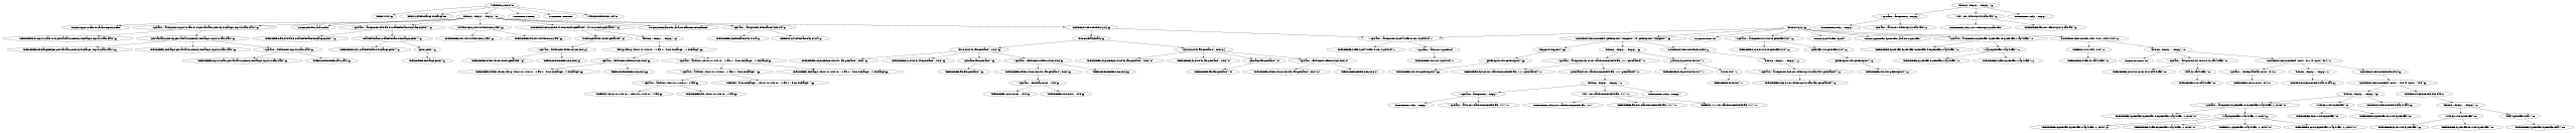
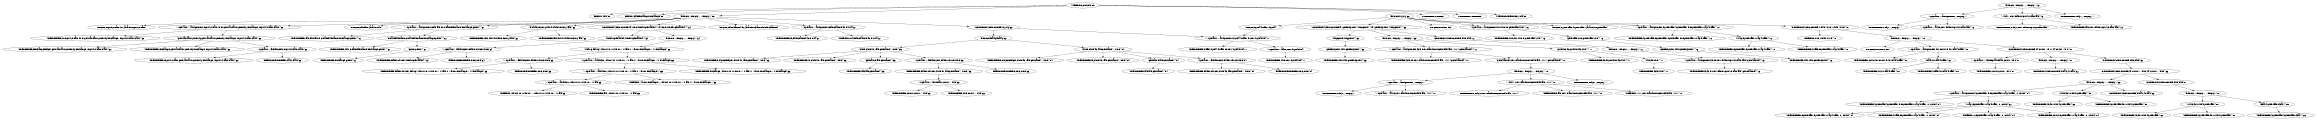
  digraph {
    n1 [label=<(METHOD,process)<SUB>89</SUB>>]
    n2 [label=<(PARAM,this)<SUB>59</SUB>>]
    n3 [label=<(PARAM,FileExchange exchange)<SUB>59</SUB>>]
    n4 [label=<(BLOCK,&lt;empty&gt;,&lt;empty&gt;)<SUB>59</SUB>>]
    n5 [label=<(MODIFIER,PUBLIC)>]
    n6 [label=<(MODIFIER,VIRTUAL)>]
    n7 [label=<(METHOD_RETURN,void)<SUB>59</SUB>>]
    n8 [label=<(LOCAL,InputStream in: java.io.InputStream)>]
    n9 [label=<(&lt;operator&gt;.assignment,InputStream in = getMandatoryInBody(exchange, InputStream.class))<SUB>60</SUB>>]
    n10 [label=<(LOCAL,File file: java.io.File)>]
    n11 [label=<(&lt;operator&gt;.assignment,File file = createFileName(exchange.getIn()))<SUB>61</SUB>>]
    n12 [label=<(buildDirectory,this.buildDirectory(file))<SUB>62</SUB>>]
    n13 [label=<(CONTROL_STRUCTURE,if (LOG.isDebugEnabled()),if (LOG.isDebugEnabled()))<SUB>64</SUB>>]
    n14 [label=<(LOCAL,FileChannel fc: java.nio.channels.FileChannel)>]
    n15 [label=<(&lt;operator&gt;.assignment,FileChannel fc = null)<SUB>67</SUB>>]
    n16 [label=<(CONTROL_STRUCTURE,try,try)<SUB>68</SUB>>]
    n17 [label=<(IDENTIFIER,in,InputStream in = getMandatoryInBody(exchange, InputStream.class))<SUB>60</SUB>>]
    n18 [label=<(getMandatoryInBody,getMandatoryInBody(exchange, InputStream.class))<SUB>60</SUB>>]
    n19 [label=<(IDENTIFIER,file,File file = createFileName(exchange.getIn()))<SUB>61</SUB>>]
    n20 [label=<(createFileName,createFileName(exchange.getIn()))<SUB>61</SUB>>]
    n21 [label=<(IDENTIFIER,this,this.buildDirectory(file))<SUB>62</SUB>>]
    n22 [label=<(IDENTIFIER,file,this.buildDirectory(file))<SUB>62</SUB>>]
    n23 [label=<(isDebugEnabled,isDebugEnabled())<SUB>64</SUB>>]
    n24 [label=<(BLOCK,&lt;empty&gt;,&lt;empty&gt;)<SUB>64</SUB>>]
    n25 [label=<(IDENTIFIER,fc,FileChannel fc = null)<SUB>67</SUB>>]
    n26 [label=<(LITERAL,null,FileChannel fc = null)<SUB>67</SUB>>]
    n27 [label=<(BLOCK,finally,finally)<SUB>92</SUB>>]
    n28 [label=<(&lt;operator&gt;.assignment,byte[] buffer = new byte[size])<SUB>77</SUB>>]
    n29 [label=<(IDENTIFIER,ExchangeHelper,getMandatoryInBody(exchange, InputStream.class))<SUB>60</SUB>>]
    n30 [label=<(IDENTIFIER,exchange,getMandatoryInBody(exchange, InputStream.class))<SUB>60</SUB>>]
    n31 [label=<(&lt;operator&gt;.fieldAccess,InputStream.class)<SUB>60</SUB>>]
    n32 [label=<(IDENTIFIER,InputStream,getMandatoryInBody(exchange, InputStream.class))<SUB>60</SUB>>]
    n33 [label=<(FIELD_IDENTIFIER,class,class)<SUB>60</SUB>>]
    n34 [label=<(IDENTIFIER,this,createFileName(exchange.getIn()))<SUB>61</SUB>>]
    n35 [label=<(getIn,getIn())<SUB>61</SUB>>]
    n36 [label=<(IDENTIFIER,exchange,getIn())<SUB>61</SUB>>]
    n37 [label=<(&lt;operator&gt;.fieldAccess,FileProducer.LOG)<SUB>64</SUB>>]
    n38 [label=<(debug,debug(&quot;About to write to: &quot; + file + &quot; from exchange: &quot; + exchange))<SUB>65</SUB>>]
    n39 [label=<(IDENTIFIER,FileProducer,isDebugEnabled())<SUB>64</SUB>>]
    n40 [label=<(FIELD_IDENTIFIER,LOG,LOG)<SUB>64</SUB>>]
    n41 [label=<(&lt;operator&gt;.fieldAccess,FileProducer.LOG)<SUB>65</SUB>>]
    n42 [label=<(&lt;operator&gt;.addition,&quot;About to write to: &quot; + file + &quot; from exchange: &quot; + exchange)<SUB>65</SUB>>]
    n43 [label=<(IDENTIFIER,FileProducer,debug(&quot;About to write to: &quot; + file + &quot; from exchange: &quot; + exchange))<SUB>65</SUB>>]
    n44 [label=<(FIELD_IDENTIFIER,LOG,LOG)<SUB>65</SUB>>]
    n45 [label=<(&lt;operator&gt;.addition,&quot;About to write to: &quot; + file + &quot; from exchange: &quot;)<SUB>65</SUB>>]
    n46 [label=<(IDENTIFIER,exchange,&quot;About to write to: &quot; + file + &quot; from exchange: &quot; + exchange)<SUB>65</SUB>>]
    n47 [label=<(&lt;operator&gt;.addition,&quot;About to write to: &quot; + file)<SUB>65</SUB>>]
    n48 [label=<(LITERAL,&quot; from exchange: &quot;,&quot;About to write to: &quot; + file + &quot; from exchange: &quot;)<SUB>65</SUB>>]
    n49 [label=<(LITERAL,&quot;About to write to: &quot;,&quot;About to write to: &quot; + file)<SUB>65</SUB>>]
    n50 [label=<(IDENTIFIER,file,&quot;About to write to: &quot; + file)<SUB>65</SUB>>]
    n51 [label=<(BLOCK,try,try)<SUB>68</SUB>>]
    n52 [label=<(CONTROL_STRUCTURE,if (getEndpoint().isAppend()),if (getEndpoint().isAppend()))<SUB>69</SUB>>]
    n53 [label=<(LOCAL,int size: int)>]
    n54 [label=<(&lt;operator&gt;.assignment,int size = getBufferSize())<SUB>76</SUB>>]
    n55 [label=<(LOCAL,byte[] buffer: byte[])>]
    n56 [label=<(LOCAL,ByteBuffer byteBuffer: java.nio.ByteBuffer)>]
    n57 [label=<(&lt;operator&gt;.assignment,ByteBuffer byteBuffer = ByteBuffer.wrap(buffer))<SUB>78</SUB>>]
    n58 [label=<(CONTROL_STRUCTURE,while (true),while (true))<SUB>79</SUB>>]
    n59 [label=<(close,close(in, file.getName(), LOG))<SUB>93</SUB>>]
    n60 [label=<(close,close(fc, file.getName(), LOG))<SUB>94</SUB>>]
    n61 [label=<(isAppend,isAppend())<SUB>69</SUB>>]
    n62 [label=<(BLOCK,&lt;empty&gt;,&lt;empty&gt;)<SUB>69</SUB>>]
    n63 [label=<(CONTROL_STRUCTURE,else,else)<SUB>72</SUB>>]
    n64 [label=<(IDENTIFIER,size,int size = getBufferSize())<SUB>76</SUB>>]
    n65 [label=<(getBufferSize,getBufferSize())<SUB>76</SUB>>]
    n66 [label=<(IDENTIFIER,buffer,byte[] buffer = new byte[size])<SUB>77</SUB>>]
    n67 [label=<(&lt;operator&gt;.alloc,new byte[size])>]
    n68 [label=<(IDENTIFIER,byteBuffer,ByteBuffer byteBuffer = ByteBuffer.wrap(buffer))<SUB>78</SUB>>]
    n69 [label=<(wrap,ByteBuffer.wrap(buffer))<SUB>78</SUB>>]
    n70 [label=<(LITERAL,true,while (true))<SUB>79</SUB>>]
    n71 [label=<(BLOCK,&lt;empty&gt;,&lt;empty&gt;)<SUB>79</SUB>>]
    n72 [label=<(getEndpoint,this.getEndpoint())<SUB>69</SUB>>]
    n73 [label=<(&lt;operator&gt;.assignment,fc = new RandomAccessFile(file, &quot;rw&quot;).getChannel())<SUB>70</SUB>>]
    n74 [label=<(position,fc.position(fc.size()))<SUB>71</SUB>>]
    n75 [label=<(BLOCK,&lt;empty&gt;,&lt;empty&gt;)<SUB>72</SUB>>]
    n76 [label=<(IDENTIFIER,this,this.getEndpoint())<SUB>69</SUB>>]
    n77 [label=<(IDENTIFIER,fc,fc = new RandomAccessFile(file, &quot;rw&quot;).getChannel())<SUB>70</SUB>>]
    n78 [label=<(getChannel,new RandomAccessFile(file, &quot;rw&quot;).getChannel())<SUB>70</SUB>>]
    n79 [label=<(IDENTIFIER,fc,fc.position(fc.size()))<SUB>71</SUB>>]
    n80 [label=<(size,fc.size())<SUB>71</SUB>>]
    n81 [label=<(BLOCK,&lt;empty&gt;,&lt;empty&gt;)<SUB>70</SUB>>]
    n82 [label=<(&lt;operator&gt;.assignment,&lt;empty&gt;)>]
    n83 [label=<(&lt;init&gt;,new RandomAccessFile(file, &quot;rw&quot;))<SUB>70</SUB>>]
    n84 [label=<(IDENTIFIER,$obj0,&lt;empty&gt;)>]
    n85 [label=<(IDENTIFIER,$obj0,&lt;empty&gt;)>]
    n86 [label=<(&lt;operator&gt;.alloc,new RandomAccessFile(file, &quot;rw&quot;))<SUB>70</SUB>>]
    n87 [label=<(IDENTIFIER,$obj0,new RandomAccessFile(file, &quot;rw&quot;))>]
    n88 [label=<(IDENTIFIER,file,new RandomAccessFile(file, &quot;rw&quot;))<SUB>70</SUB>>]
    n89 [label=<(LITERAL,&quot;rw&quot;,new RandomAccessFile(file, &quot;rw&quot;))<SUB>70</SUB>>]
    n90 [label=<(IDENTIFIER,fc,fc.size())<SUB>71</SUB>>]
    n91 [label=<(&lt;operator&gt;.assignment,fc = new FileOutputStream(file).getChannel())<SUB>73</SUB>>]
    n92 [label=<(IDENTIFIER,fc,fc = new FileOutputStream(file).getChannel())<SUB>73</SUB>>]
    n93 [label=<(BLOCK,&lt;empty&gt;,&lt;empty&gt;)<SUB>73</SUB>>]
    n94 [label=<(&lt;operator&gt;.assignment,&lt;empty&gt;)>]
    n95 [label=<(&lt;init&gt;,new FileOutputStream(file))<SUB>73</SUB>>]
    n96 [label=<(IDENTIFIER,$obj1,&lt;empty&gt;)>]
    n97 [label=<(IDENTIFIER,$obj1,&lt;empty&gt;)>]
    n98 [label=<(&lt;operator&gt;.alloc,new FileOutputStream(file))<SUB>73</SUB>>]
    n99 [label=<(IDENTIFIER,$obj1,new FileOutputStream(file))>]
    n100 [label=<(IDENTIFIER,file,new FileOutputStream(file))<SUB>73</SUB>>]
    n101 [label=<(getEndpoint,this.getEndpoint())<SUB>76</SUB>>]
    n102 [label=<(IDENTIFIER,this,this.getEndpoint())<SUB>76</SUB>>]
    n103 [label=<(IDENTIFIER,size,new byte[size])<SUB>77</SUB>>]
    n104 [label=<(IDENTIFIER,ByteBuffer,ByteBuffer.wrap(buffer))<SUB>78</SUB>>]
    n105 [label=<(IDENTIFIER,buffer,ByteBuffer.wrap(buffer))<SUB>78</SUB>>]
    n106 [label=<(LOCAL,int count: int)>]
    n107 [label=<(&lt;operator&gt;.assignment,int count = in.read(buffer))<SUB>80</SUB>>]
    n108 [label=<(CONTROL_STRUCTURE,if (count &lt;= 0),if (count &lt;= 0))<SUB>81</SUB>>]
    n109 [label=<(IDENTIFIER,count,int count = in.read(buffer))<SUB>80</SUB>>]
    n110 [label=<(read,in.read(buffer))<SUB>80</SUB>>]
    n111 [label=<(&lt;operator&gt;.lessEqualsThan,count &lt;= 0)<SUB>81</SUB>>]
    n112 [label=<(BLOCK,&lt;empty&gt;,&lt;empty&gt;)<SUB>81</SUB>>]
    n113 [label=<(CONTROL_STRUCTURE,else,else)<SUB>83</SUB>>]
    n114 [label=<(IDENTIFIER,in,in.read(buffer))<SUB>80</SUB>>]
    n115 [label=<(IDENTIFIER,buffer,in.read(buffer))<SUB>80</SUB>>]
    n116 [label=<(IDENTIFIER,count,count &lt;= 0)<SUB>81</SUB>>]
    n117 [label=<(CONTROL_STRUCTURE,break;,break;)<SUB>82</SUB>>]
    n118 [label=<(CONTROL_STRUCTURE,if (count &lt; size),if (count &lt; size))<SUB>83</SUB>>]
    n119 [label=<(BLOCK,&lt;empty&gt;,&lt;empty&gt;)<SUB>83</SUB>>]
    n120 [label=<(CONTROL_STRUCTURE,else,else)<SUB>87</SUB>>]
    n121 [label=<(&lt;operator&gt;.lessThan,count &lt; size)<SUB>83</SUB>>]
    n122 [label=<(IDENTIFIER,count,count &lt; size)<SUB>83</SUB>>]
    n123 [label=<(IDENTIFIER,size,count &lt; size)<SUB>83</SUB>>]
    n124 [label=<(&lt;operator&gt;.assignment,byteBuffer = ByteBuffer.wrap(buffer, 0, count))<SUB>84</SUB>>]
    n125 [label=<(write,fc.write(byteBuffer))<SUB>85</SUB>>]
    n126 [label=<(CONTROL_STRUCTURE,break;,break;)<SUB>86</SUB>>]
    n127 [label=<(BLOCK,&lt;empty&gt;,&lt;empty&gt;)<SUB>87</SUB>>]
    n128 [label=<(IDENTIFIER,byteBuffer,byteBuffer = ByteBuffer.wrap(buffer, 0, count))<SUB>84</SUB>>]
    n129 [label=<(wrap,ByteBuffer.wrap(buffer, 0, count))<SUB>82</SUB>>]
    n130 [label=<(IDENTIFIER,fc,fc.write(byteBuffer))<SUB>85</SUB>>]
    n131 [label=<(IDENTIFIER,byteBuffer,fc.write(byteBuffer))<SUB>85</SUB>>]
    n132 [label=<(IDENTIFIER,ByteBuffer,ByteBuffer.wrap(buffer, 0, count))<SUB>84</SUB>>]
    n133 [label=<(IDENTIFIER,buffer,ByteBuffer.wrap(buffer, 0, count))<SUB>84</SUB>>]
    n134 [label=<(LITERAL,0,ByteBuffer.wrap(buffer, 0, count))<SUB>84</SUB>>]
    n135 [label=<(IDENTIFIER,count,ByteBuffer.wrap(buffer, 0, count))<SUB>84</SUB>>]
    n136 [label=<(write,fc.write(byteBuffer))<SUB>88</SUB>>]
    n137 [label=<(clear,byteBuffer.clear())<SUB>89</SUB>>]
    n138 [label=<(IDENTIFIER,fc,fc.write(byteBuffer))<SUB>88</SUB>>]
    n139 [label=<(IDENTIFIER,byteBuffer,fc.write(byteBuffer))<SUB>88</SUB>>]
    n140 [label=<(IDENTIFIER,byteBuffer,byteBuffer.clear())<SUB>89</SUB>>]
    n141 [label=<(IDENTIFIER,ObjectHelper,close(in, file.getName(), LOG))<SUB>93</SUB>>]
    n142 [label=<(IDENTIFIER,in,close(in, file.getName(), LOG))<SUB>93</SUB>>]
    n143 [label=<(getName,file.getName())<SUB>93</SUB>>]
    n144 [label=<(&lt;operator&gt;.fieldAccess,FileProducer.LOG)<SUB>93</SUB>>]
    n145 [label=<(IDENTIFIER,ObjectHelper,close(fc, file.getName(), LOG))<SUB>94</SUB>>]
    n146 [label=<(IDENTIFIER,fc,close(fc, file.getName(), LOG))<SUB>94</SUB>>]
    n147 [label=<(getName,file.getName())<SUB>94</SUB>>]
    n148 [label=<(&lt;operator&gt;.fieldAccess,FileProducer.LOG)<SUB>94</SUB>>]
    n149 [label=<(IDENTIFIER,file,file.getName())<SUB>93</SUB>>]
    n150 [label=<(IDENTIFIER,FileProducer,close(in, file.getName(), LOG))<SUB>93</SUB>>]
    n151 [label=<(FIELD_IDENTIFIER,LOG,LOG)<SUB>93</SUB>>]
    n152 [label=<(IDENTIFIER,file,file.getName())<SUB>94</SUB>>]
    n153 [label=<(IDENTIFIER,FileProducer,close(fc, file.getName(), LOG))<SUB>94</SUB>>]
    n154 [label=<(FIELD_IDENTIFIER,LOG,LOG)<SUB>94</SUB>>]
    n1 -> n2
    n1 -> n3
    n1 -> n4
    n1 -> n5
    n1 -> n6
    n1 -> n7
    n4 -> n8
    n4 -> n9
    n4 -> n10
    n4 -> n11
    n4 -> n12
    n4 -> n13
    n4 -> n14
    n4 -> n15
    n4 -> n16
    n9 -> n17
    n9 -> n18
    n11 -> n19
    n11 -> n20
    n12 -> n21
    n12 -> n22
    n13 -> n23
    n13 -> n24
    n15 -> n25
    n15 -> n26
    n16 -> n27
    n16 -> n28
    n18 -> n29
    n18 -> n30
    n18 -> n31
    n20 -> n34
    n20 -> n35
    n23 -> n37
    n24 -> n38
    n27 -> n59
    n27 -> n60
    n28 -> n66
    n28 -> n67
    n31 -> n32
    n31 -> n33
    n35 -> n36
    n37 -> n39
    n37 -> n40
    n38 -> n41
    n38 -> n42
    n41 -> n43
    n41 -> n44
    n42 -> n45
    n42 -> n46
    n45 -> n47
    n45 -> n48
    n47 -> n49
    n47 -> n50
-   n51 -> n28
+   n55 -> n28
    n51 -> n52
    n51 -> n53
    n51 -> n54
    n51 -> n55
    n51 -> n56
    n51 -> n57
    n51 -> n58
    n52 -> n61
    n52 -> n62
    n52 -> n63
    n54 -> n64
    n54 -> n65
    n57 -> n68
    n57 -> n69
    n58 -> n70
    n58 -> n71
    n59 -> n141
    n59 -> n142
    n59 -> n143
    n59 -> n144
    n60 -> n145
    n60 -> n146
    n60 -> n147
    n60 -> n148
    n61 -> n72
    n62 -> n73
    n62 -> n74
    n63 -> n75
    n65 -> n101
    n67 -> n103
    n69 -> n104
    n69 -> n105
    n71 -> n106
    n71 -> n107
    n71 -> n108
    n72 -> n76
    n73 -> n77
    n73 -> n78
    n74 -> n79
    n74 -> n80
    n75 -> n91
    n78 -> n81
    n80 -> n90
    n81 -> n82
    n81 -> n83
    n81 -> n84
    n82 -> n85
    n82 -> n86
    n83 -> n87
    n83 -> n88
    n83 -> n89
    n91 -> n92
    n93 -> n94
    n93 -> n95
    n93 -> n96
    n94 -> n97
    n94 -> n98
    n95 -> n99
    n95 -> n100
    n101 -> n102
    n107 -> n109
    n107 -> n110
    n108 -> n111
    n108 -> n112
    n108 -> n113
    n110 -> n114
-   n70 -> n115
+   n110 -> n115
    n111 -> n116
    n112 -> n117
    n113 -> n118
    n118 -> n119
    n118 -> n120
    n119 -> n124
    n119 -> n125
    n119 -> n126
    n120 -> n127
    n121 -> n122
    n121 -> n123
    n124 -> n128
    n124 -> n129
    n125 -> n130
    n125 -> n131
    n127 -> n136
    n127 -> n137
    n129 -> n132
    n129 -> n133
    n129 -> n134
    n129 -> n135
    n136 -> n138
    n136 -> n139
    n137 -> n140
    n143 -> n149
    n144 -> n150
    n144 -> n151
    n147 -> n152
    n148 -> n153
    n148 -> n154
    n150 -> n121
  }
